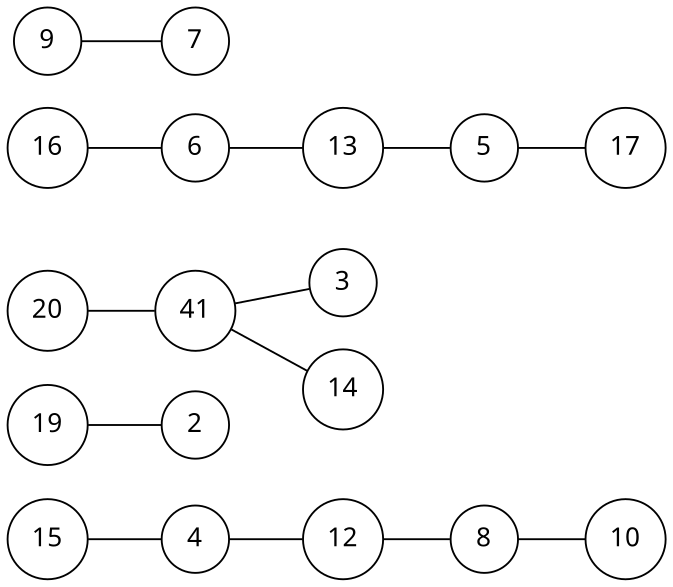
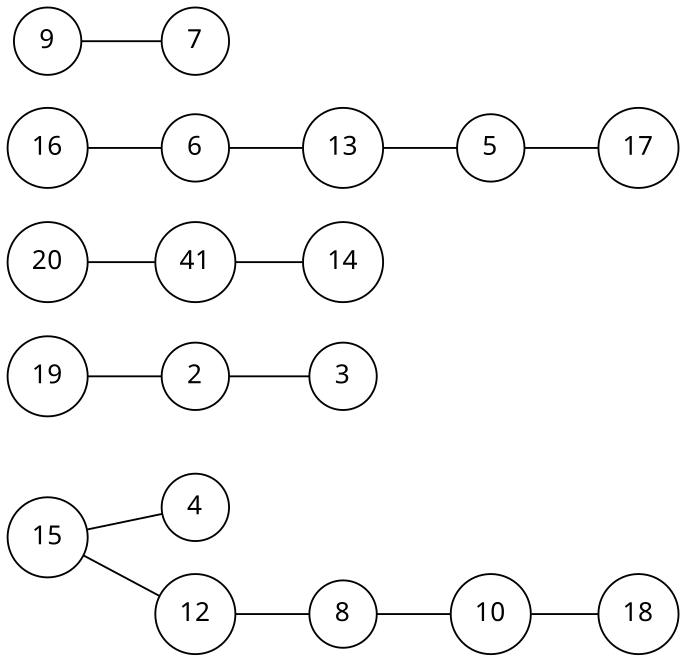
  graph {
    fontname="Noto Sans"
    rankdir=LR
    node [fillcolor=white fontname="Noto Sans" shape=circle]
    edge [fontname="Noto Sans"]
    15
    4
    2
    3
    n5 [label=41]
    20
    12
    8
    5
    17
    6
    13
    16
    10
+   18
    9
    7
    14
    19
    15 -- 4
-   4 -- 12
-   n5 -- 3
+   15 -- 12
+   2 -- 3
    n5 -- 14
    20 -- n5
    12 -- 8
    8 -- 10
    5 -- 17
    6 -- 13
    13 -- 5
    16 -- 6
+   10 -- 18
    9 -- 7
    19 -- 2
  }
